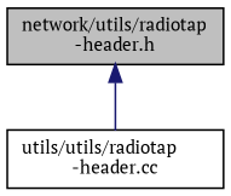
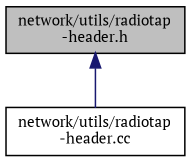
  digraph {
    fontname="PT Serif"
    node [color=black fontname="PT Serif" fontsize=10 shape=record style=filled]
    n1 [fillcolor=grey75 fontcolor=black height=0.2 label="network/utils/radiotap\l-header.h" width=0.4]
-   n2 [fillcolor=white height=0.2 label="utils/utils/radiotap\l-header.cc" width=0.4]
+   n2 [fillcolor=white height=0.2 label="network/utils/radiotap\l-header.cc" width=0.4]
    n1 -> n2 [color=midnightblue dir=back fontname="PT Serif" fontsize=10 labelfontname=Helvetica labelfontsize=10 style=solid]
  }
